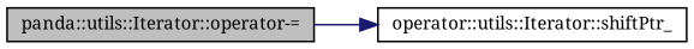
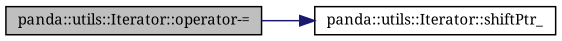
  digraph {
    rankdir=LR
    fontname="Noto Serif"
    node [color=black fontname="Noto Serif" fontsize=10 shape=record style=filled]
    n1 [fillcolor=grey75 fontcolor=black height=0.2 label="panda::utils::Iterator::operator-=" width=0.4]
-   n2 [fillcolor=white height=0.2 label="operator::utils::Iterator::shiftPtr_" width=0.4]
+   n2 [fillcolor=white height=0.2 label="panda::utils::Iterator::shiftPtr_" width=0.4]
    n1 -> n2 [color=midnightblue fontname="Noto Serif" fontsize=10 labelfontname=Helvetica labelfontsize=10 style=solid]
  }
